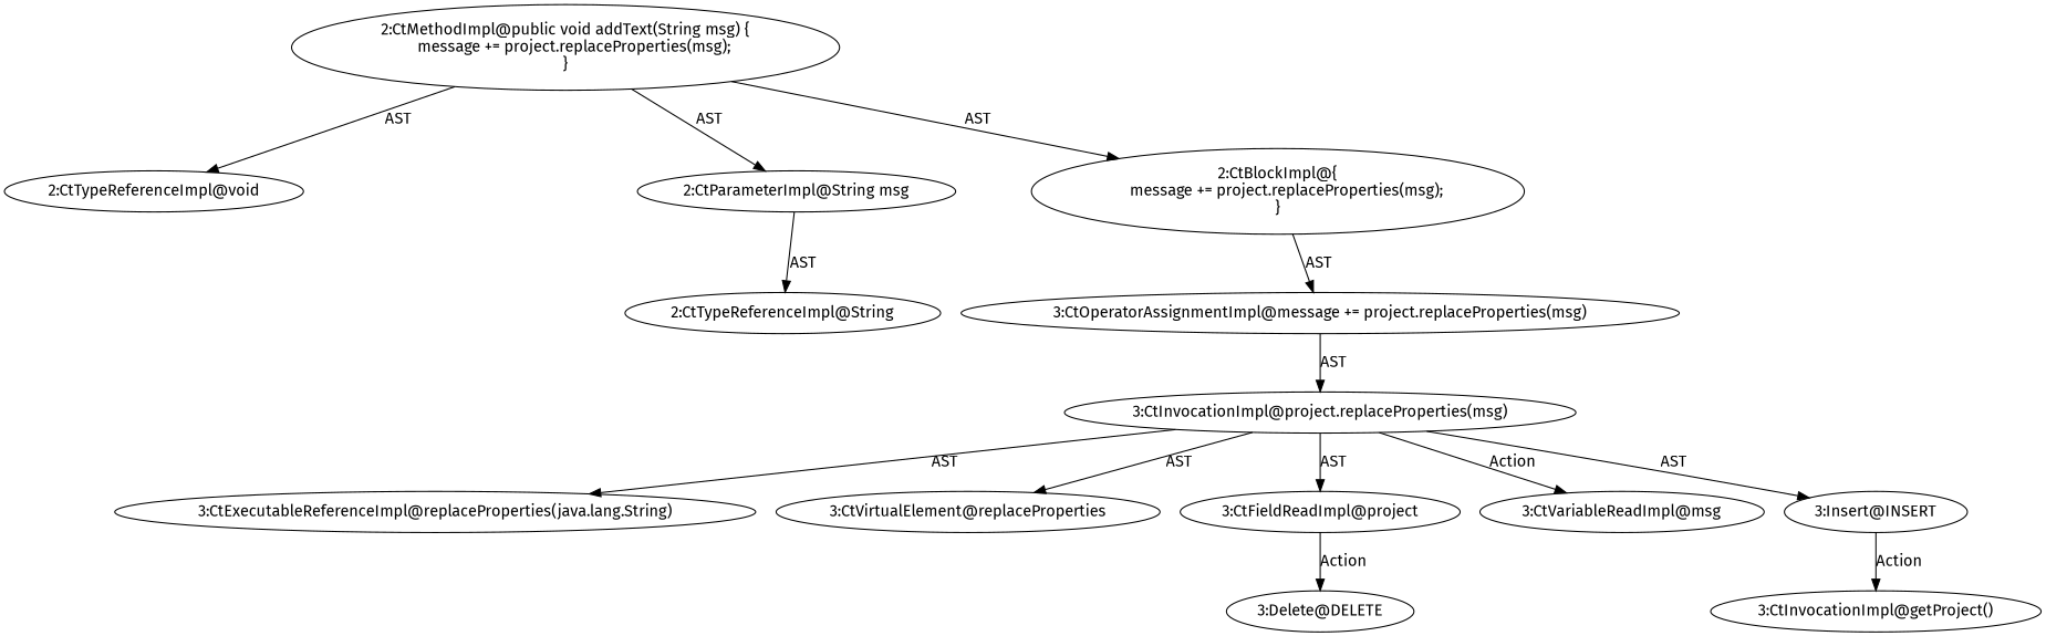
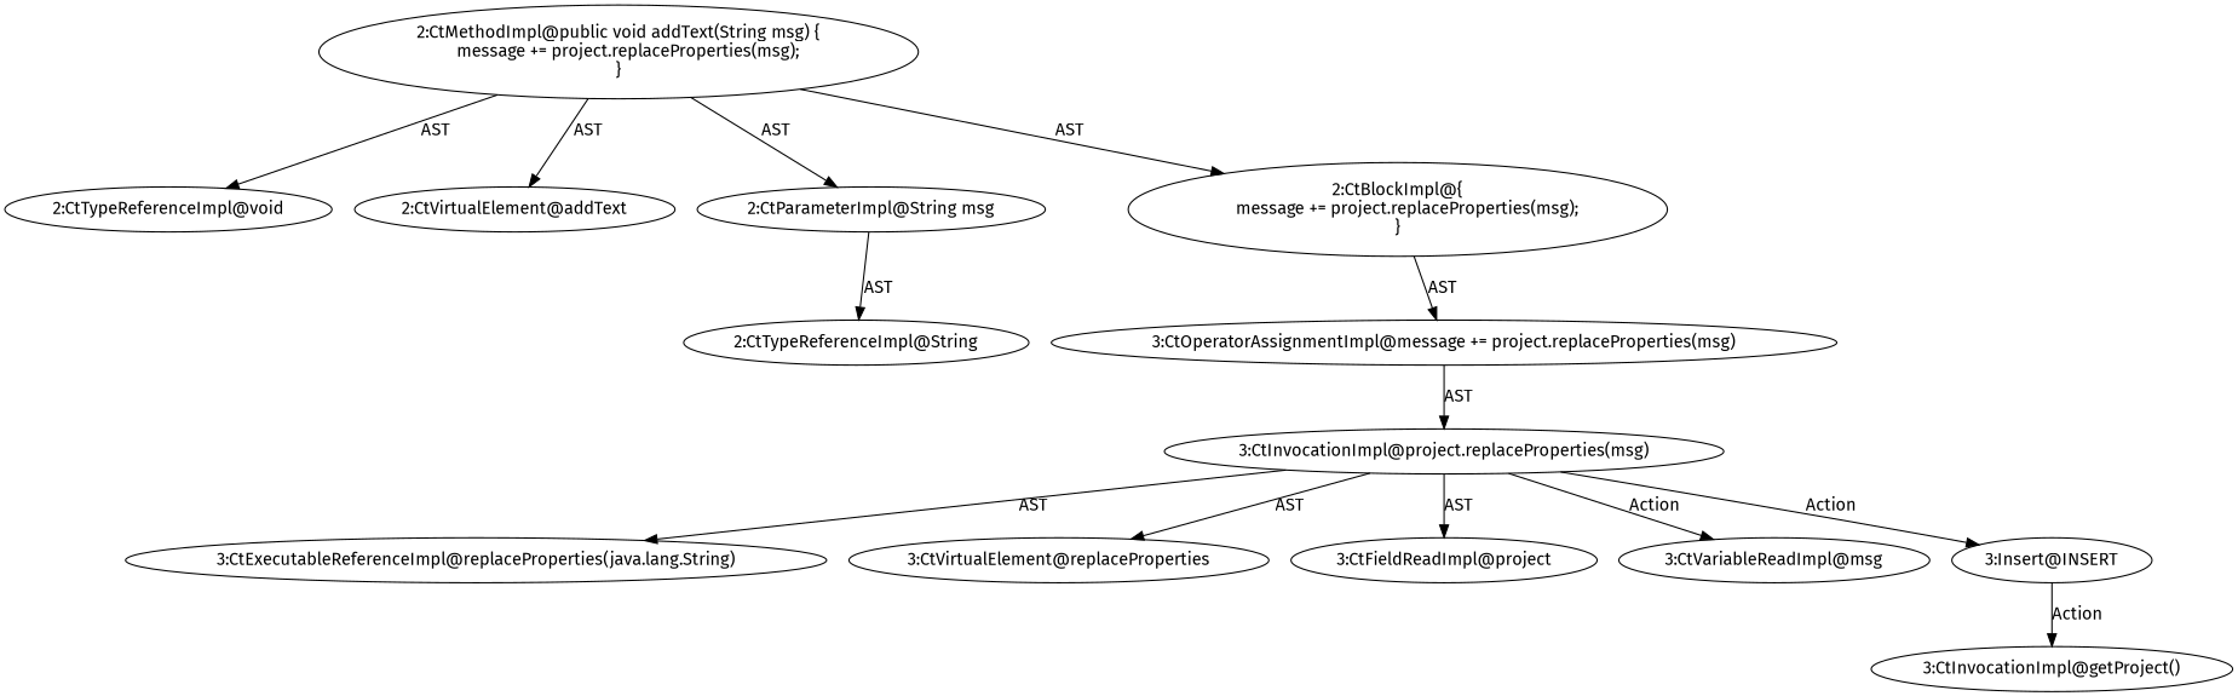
  digraph {
    fontname="Fira Sans"
    node [fontname="Fira Sans" shape=ellipse]
    edge [fontname="Fira Sans"]
    n1 [label="2:CtTypeReferenceImpl@void"]
+   n2 [label="2:CtVirtualElement@addText"]
    n3 [label="2:CtParameterImpl@String msg"]
    n4 [label="2:CtTypeReferenceImpl@String"]
    n5 [label="3:CtExecutableReferenceImpl@replaceProperties(java.lang.String)"]
    n6 [label="3:CtVirtualElement@replaceProperties"]
    n7 [label="3:CtFieldReadImpl@project"]
-   n8 [label="3:Delete@DELETE"]
    n9 [label="3:CtVariableReadImpl@msg"]
    n10 [label="3:CtInvocationImpl@project.replaceProperties(msg)"]
    n11 [label="3:Insert@INSERT"]
    n12 [label="3:CtInvocationImpl@getProject()"]
    n13 [label="3:CtOperatorAssignmentImpl@message += project.replaceProperties(msg)"]
    n14 [label="2:CtBlockImpl@\{\n    message += project.replaceProperties(msg);\n\}"]
    n15 [label="2:CtMethodImpl@public void addText(String msg) \{\n    message += project.replaceProperties(msg);\n\}"]
    n3 -> n4 [label=AST]
-   n7 -> n8 [label=Action]
    n10 -> n5 [label=AST]
    n10 -> n6 [label=AST]
    n10 -> n7 [label=AST]
    n10 -> n9 [label=Action]
-   n10 -> n11 [label=AST]
+   n10 -> n11 [label=Action]
    n11 -> n12 [label=Action]
    n13 -> n10 [label=AST]
    n14 -> n13 [label=AST]
    n15 -> n1 [label=AST]
+   n15 -> n2 [label=AST]
    n15 -> n3 [label=AST]
    n15 -> n14 [label=AST]
  }
